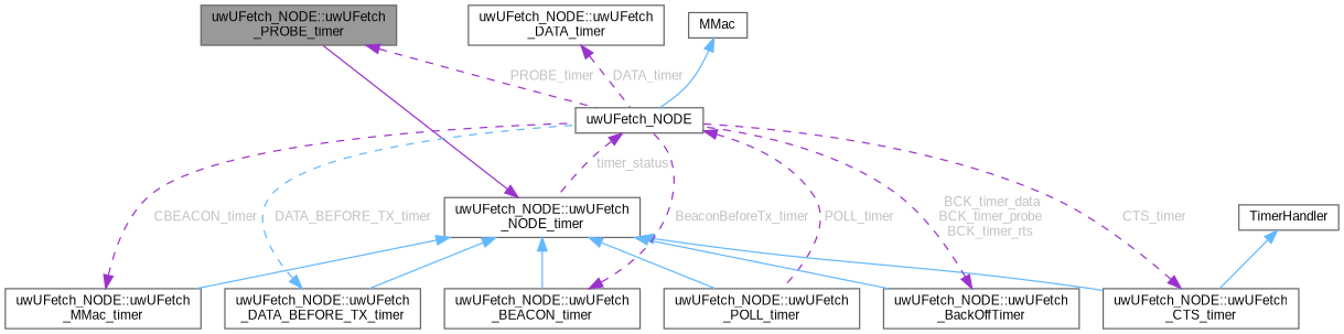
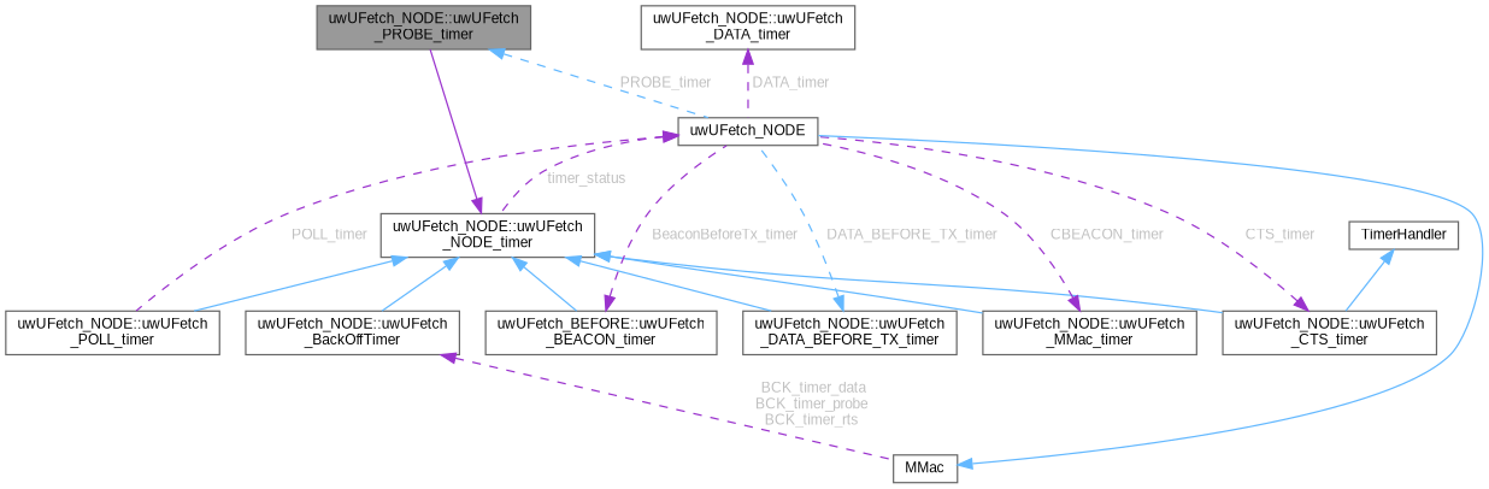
  digraph {
    fontname="Liberation Sans"
    rankdir=TB
    node [color=gray40 fillcolor=white fontname="Liberation Sans" fontsize=10 shape=box style=filled]
    edge [color=darkorchid3 dir=back fontname="Liberation Sans" fontsize=10 labelfontname=Helvetica labelfontsize=10 style=dashed]
    n1 [fillcolor=grey60 fontcolor=black height=0.2 label="uwUFetch_NODE::uwUFetch\l_PROBE_timer" width=0.4]
    n2 [height=0.2 label=uwUFetch_NODE width=0.4]
    n3 [height=0.2 label="uwUFetch_NODE::uwUFetch\l_NODE_timer" width=0.4]
    n4 [height=0.2 label="uwUFetch_NODE::uwUFetch\l_POLL_timer" width=0.4]
    n5 [height=0.2 label="uwUFetch_NODE::uwUFetch\l_BackOffTimer" width=0.4]
    n6 [height=0.2 label="uwUFetch_NODE::uwUFetch\l_DATA_BEFORE_TX_timer" width=0.4]
    n7 [height=0.2 label="uwUFetch_NODE::uwUFetch\l_MMac_timer" width=0.4]
-   n8 [height=0.2 label="uwUFetch_NODE::uwUFetch\l_BEACON_timer" width=0.4]
+   n8 [height=0.2 label="uwUFetch_BEFORE::uwUFetch\l_BEACON_timer" width=0.4]
    n9 [height=0.2 label="uwUFetch_NODE::uwUFetch\l_CTS_timer" width=0.4]
    n10 [height=0.2 label="uwUFetch_NODE::uwUFetch\l_DATA_timer" width=0.4]
    n11 [height=0.2 label=TimerHandler width=0.4]
    n12 [height=0.2 label=MMac width=0.4]
-   n1 -> n2 [fontcolor=grey label=" PROBE_timer"]
+   n1 -> n2 [color=steelblue1 fontcolor=grey label=" PROBE_timer"]
    n2 -> n3 [fontcolor=grey label=" timer_status"]
    n2 -> n4 [fontcolor=grey label=" POLL_timer"]
    n3 -> n1 [style=solid]
    n3 -> n4 [color=steelblue1 style=solid]
    n3 -> n5 [color=steelblue1 style=solid]
    n3 -> n6 [color=steelblue1 style=solid]
    n3 -> n7 [color=steelblue1 style=solid]
    n3 -> n8 [color=steelblue1 style=solid]
    n3 -> n9 [color=steelblue1 style=solid]
-   n5 -> n2 [fontcolor=grey label=" BCK_timer_data\nBCK_timer_probe\nBCK_timer_rts"]
+   n5 -> n12 [fontcolor=grey label=" BCK_timer_data\nBCK_timer_probe\nBCK_timer_rts"]
    n6 -> n2 [color=steelblue1 fontcolor=grey label=" DATA_BEFORE_TX_timer"]
    n7 -> n2 [fontcolor=grey label=" CBEACON_timer"]
    n8 -> n2 [fontcolor=grey label=" BeaconBeforeTx_timer"]
    n9 -> n2 [fontcolor=grey label=" CTS_timer"]
    n10 -> n2 [fontcolor=grey label=" DATA_timer"]
    n11 -> n9 [color=steelblue1 style=solid]
    n12 -> n2 [color=steelblue1 style=solid]
  }
